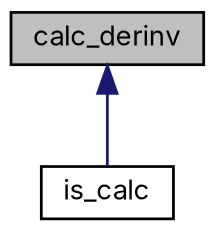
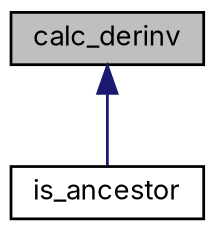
  digraph {
    rankdir=TB
    fontname=Inter
    node [color=black fontname=Inter fontsize=10 shape=record style=filled]
    n1 [fillcolor=grey75 fontcolor=black height=0.2 label=calc_derinv width=0.4]
-   n2 [fillcolor=white height=0.2 label=is_calc width=0.4]
+   n2 [fillcolor=white height=0.2 label=is_ancestor width=0.4]
    n1 -> n2 [color=midnightblue dir=back fontname=Inter fontsize=10 labelfontname=Helvetica labelfontsize=10 style=solid]
  }
